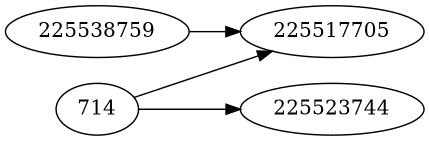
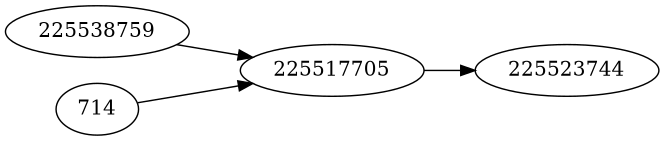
  digraph {
    rankdir=LR
    225538759
    225517705
    225523744
    n4 [label=714]
    225538759 -> 225517705
-   n4 -> 225523744
+   225517705 -> 225523744
    n4 -> 225517705
  }
